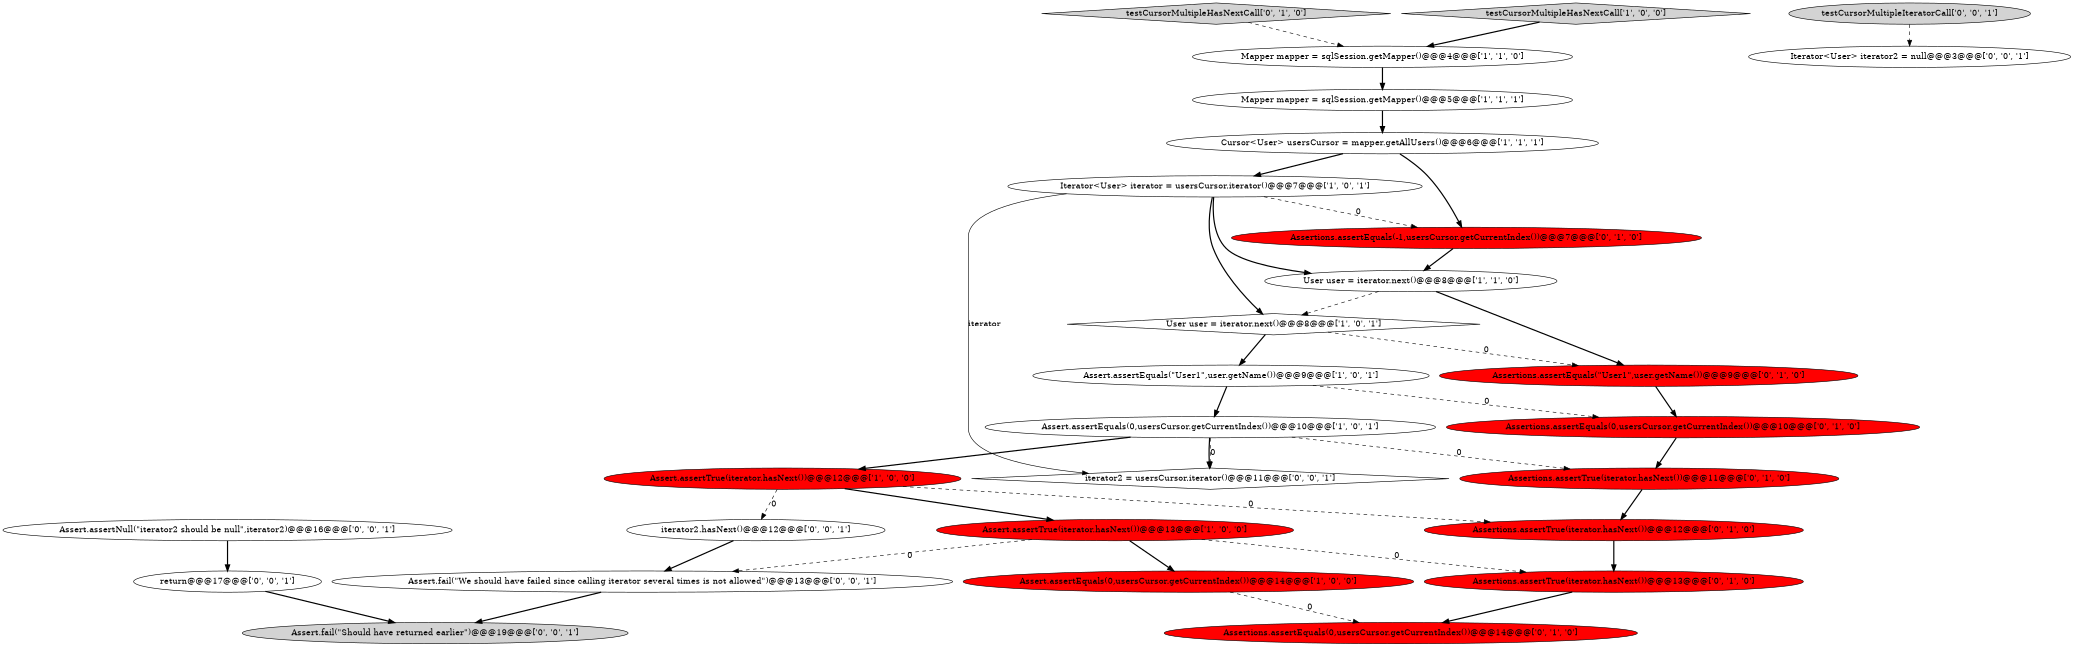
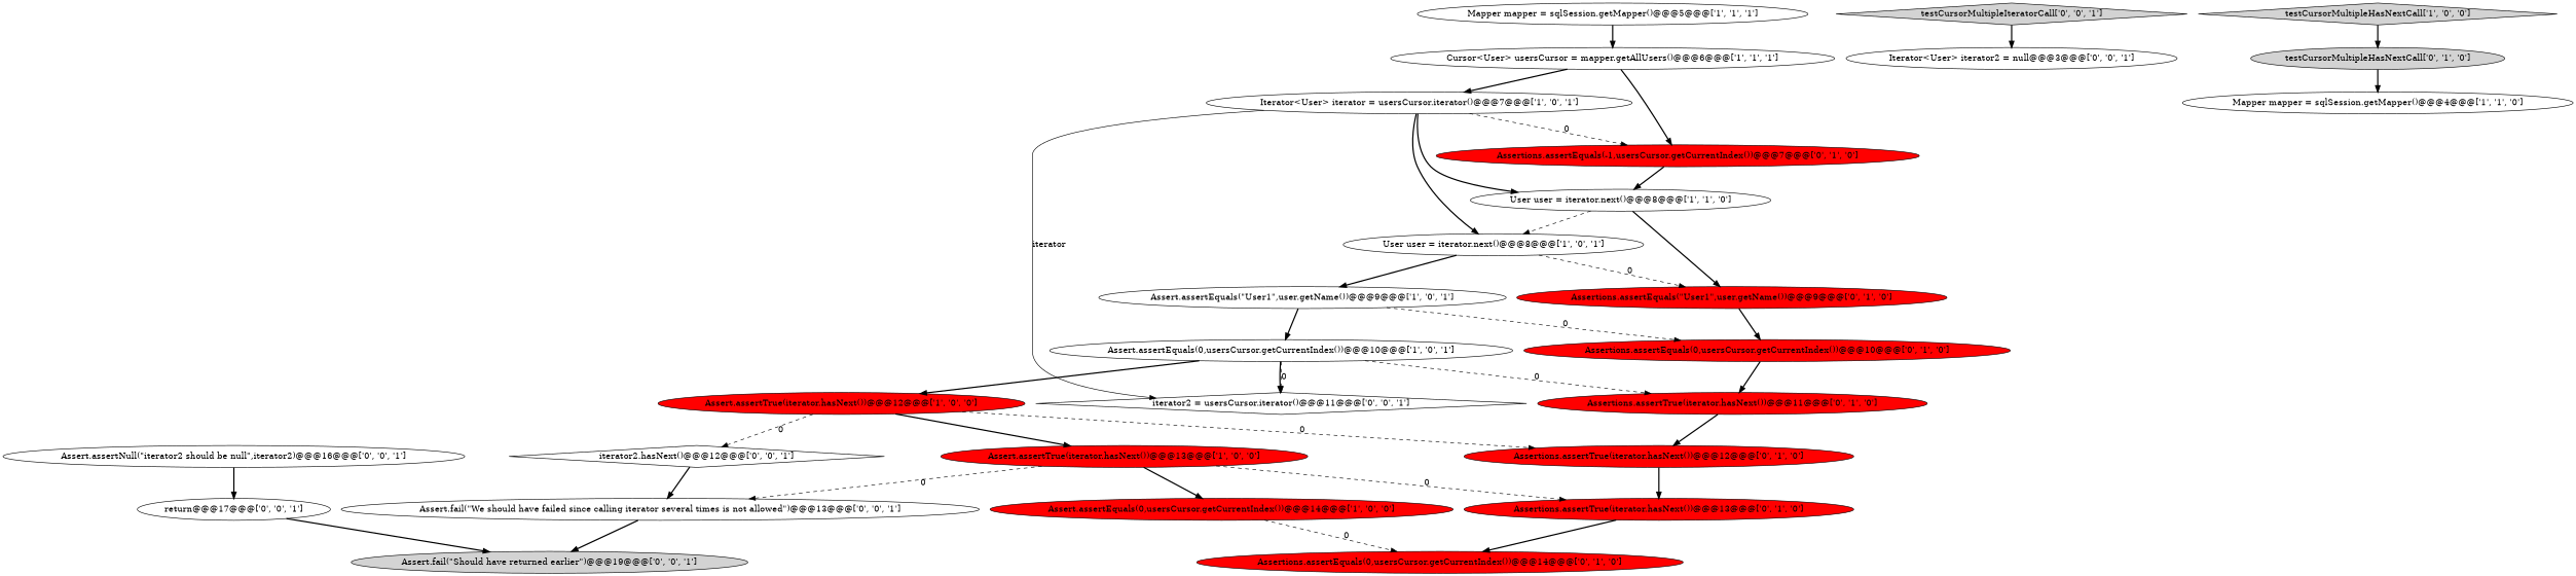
  digraph {
    node [fillcolor=white shape=ellipse style=filled]
    edge [style=bold]
    n1 [label="Assert.fail(\"We should have failed since calling iterator several times is not allowed\")@@@13@@@['0', '0', '1']"]
    n2 [fillcolor=lightgray label="Assert.fail(\"Should have returned earlier\")@@@19@@@['0', '0', '1']"]
    n3 [label="User user = iterator.next()@@@8@@@['1', '1', '0']"]
-   n4 [label="User user = iterator.next()@@@8@@@['1', '0', '1']" shape=diamond]
+   n4 [label="User user = iterator.next()@@@8@@@['1', '0', '1']"]
    n5 [fillcolor=red label="Assertions.assertEquals(\"User1\",user.getName())@@@9@@@['0', '1', '0']"]
    n6 [label="Assert.assertEquals(\"User1\",user.getName())@@@9@@@['1', '0', '1']"]
    n7 [fillcolor=red label="Assertions.assertEquals(0,usersCursor.getCurrentIndex())@@@10@@@['0', '1', '0']"]
-   n8 [fillcolor=lightgray label="testCursorMultipleIteratorCall['0', '0', '1']"]
+   n8 [fillcolor=lightgray label="testCursorMultipleIteratorCall['0', '0', '1']" shape=diamond]
    n9 [label="Iterator<User> iterator2 = null@@@3@@@['0', '0', '1']"]
    n10 [label="Iterator<User> iterator = usersCursor.iterator()@@@7@@@['1', '0', '1']"]
    n11 [label="iterator2 = usersCursor.iterator()@@@11@@@['0', '0', '1']" shape=diamond]
    n12 [fillcolor=red label="Assertions.assertEquals(-1,usersCursor.getCurrentIndex())@@@7@@@['0', '1', '0']"]
    n13 [label="Assert.assertNull(\"iterator2 should be null\",iterator2)@@@16@@@['0', '0', '1']"]
    n14 [label="return@@@17@@@['0', '0', '1']"]
    n15 [fillcolor=red label="Assertions.assertTrue(iterator.hasNext())@@@11@@@['0', '1', '0']"]
    n16 [fillcolor=red label="Assertions.assertTrue(iterator.hasNext())@@@12@@@['0', '1', '0']"]
    n17 [fillcolor=red label="Assertions.assertTrue(iterator.hasNext())@@@13@@@['0', '1', '0']"]
-   n18 [fillcolor=lightgray label="testCursorMultipleHasNextCall['0', '1', '0']" shape=diamond]
+   n18 [fillcolor=lightgray label="testCursorMultipleHasNextCall['0', '1', '0']"]
    n19 [label="Mapper mapper = sqlSession.getMapper()@@@4@@@['1', '1', '0']"]
    n20 [label="Mapper mapper = sqlSession.getMapper()@@@5@@@['1', '1', '1']"]
    n21 [label="Assert.assertEquals(0,usersCursor.getCurrentIndex())@@@10@@@['1', '0', '1']"]
    n22 [fillcolor=red label="Assert.assertTrue(iterator.hasNext())@@@12@@@['1', '0', '0']"]
    n23 [label="Cursor<User> usersCursor = mapper.getAllUsers()@@@6@@@['1', '1', '1']"]
    n24 [fillcolor=red label="Assertions.assertEquals(0,usersCursor.getCurrentIndex())@@@14@@@['0', '1', '0']"]
-   n25 [label="iterator2.hasNext()@@@12@@@['0', '0', '1']"]
+   n25 [label="iterator2.hasNext()@@@12@@@['0', '0', '1']" shape=diamond]
    n26 [fillcolor=red label="Assert.assertTrue(iterator.hasNext())@@@13@@@['1', '0', '0']"]
    n27 [fillcolor=red label="Assert.assertEquals(0,usersCursor.getCurrentIndex())@@@14@@@['1', '0', '0']"]
    n28 [fillcolor=lightgray label="testCursorMultipleHasNextCall['1', '0', '0']" shape=diamond]
    n1 -> n2
    n3 -> n4 [style=dashed]
    n3 -> n5
    n4 -> n5 [label=0 style=dashed]
    n4 -> n6
    n5 -> n7
    n6 -> n7 [label=0 style=dashed]
    n6 -> n21
    n7 -> n15
-   n8 -> n9 [style=dashed]
+   n8 -> n9
    n10 -> n3
    n10 -> n4
    n10 -> n11 [label=iterator style=solid]
    n10 -> n12 [label=0 style=dashed]
    n12 -> n3
    n13 -> n14
    n14 -> n2
    n15 -> n16
    n16 -> n17
    n17 -> n24
-   n18 -> n19 [style=dashed]
-   n19 -> n20
+   n18 -> n19
    n20 -> n23
    n21 -> n11 [label=0 style=dashed]
    n21 -> n11
    n21 -> n15 [label=0 style=dashed]
    n21 -> n22
    n22 -> n16 [label=0 style=dashed]
    n22 -> n25 [label=0 style=dashed]
    n22 -> n26
    n23 -> n10
    n23 -> n12
    n25 -> n1
    n26 -> n1 [label=0 style=dashed]
    n26 -> n17 [label=0 style=dashed]
    n26 -> n27
    n27 -> n24 [label=0 style=dashed]
-   n28 -> n19
+   n28 -> n18
  }
